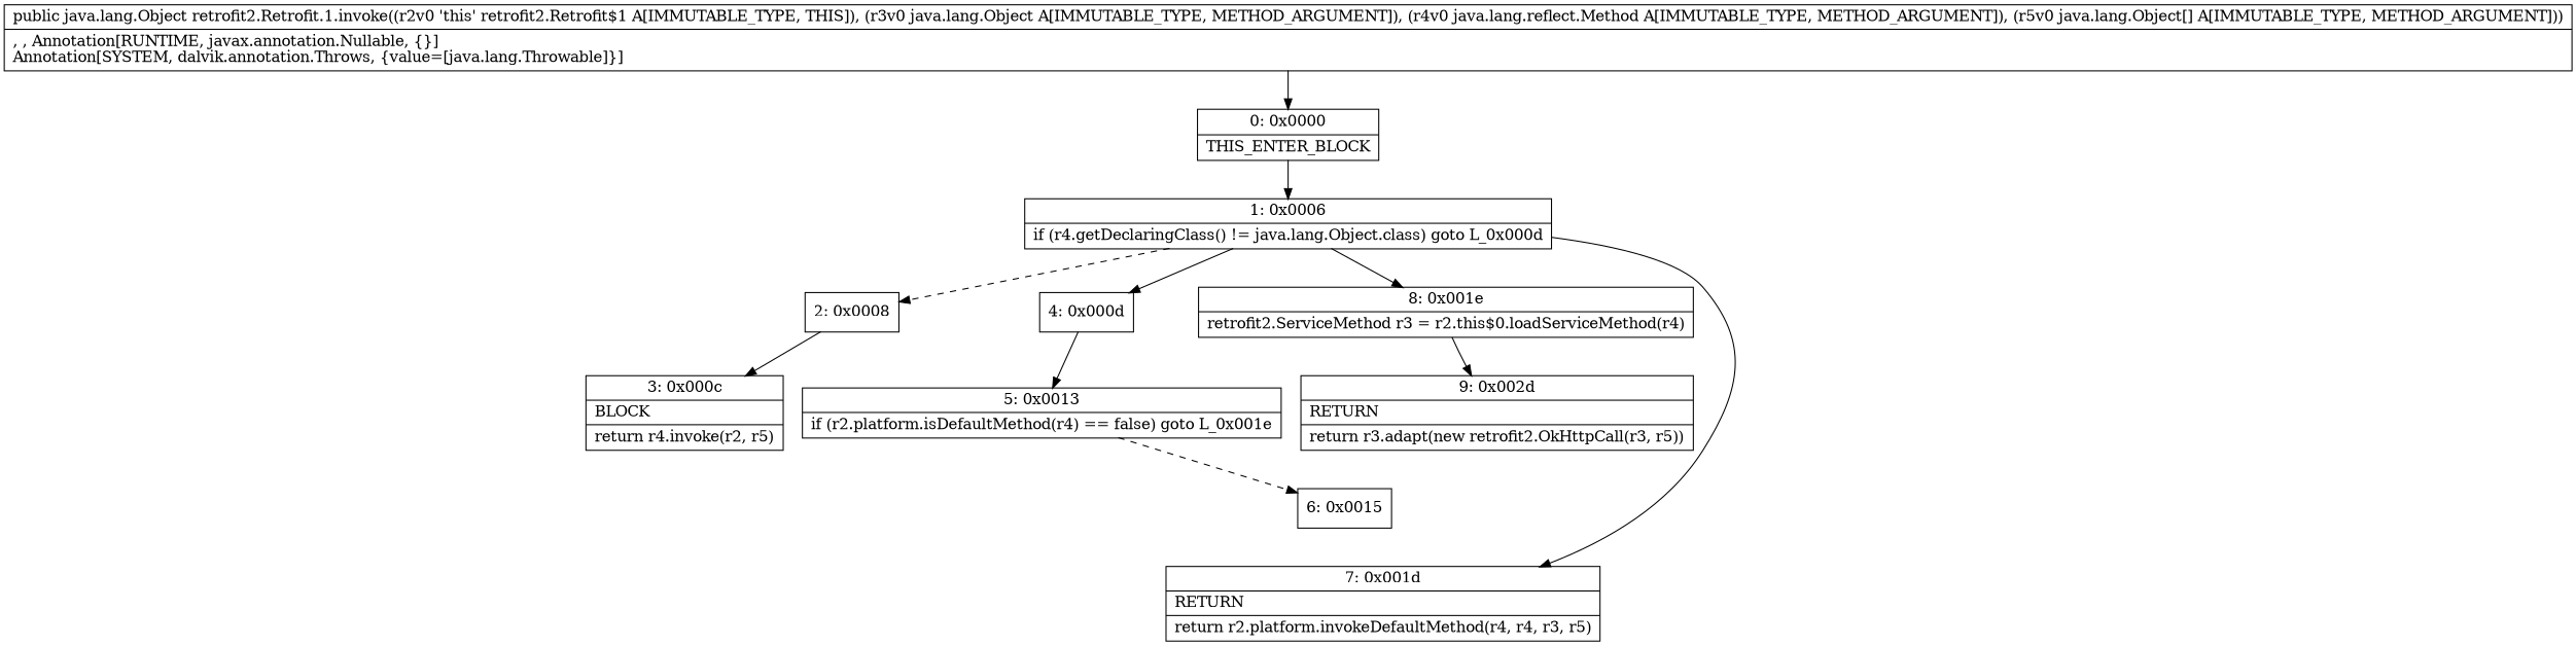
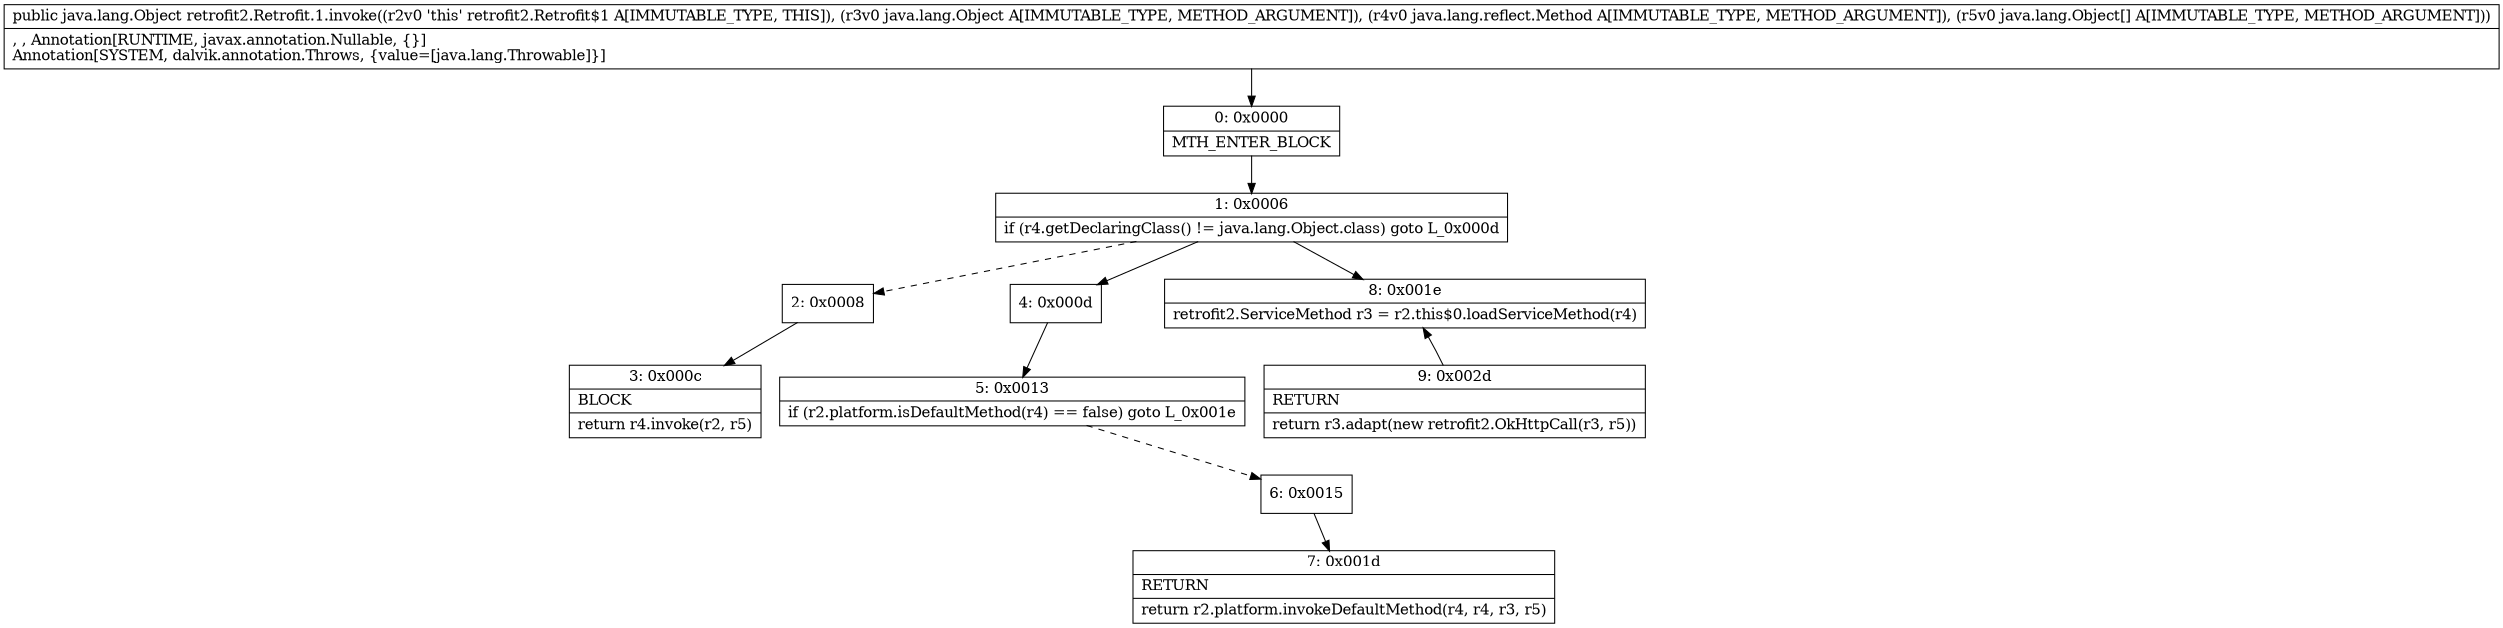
  digraph {
    node [shape=record]
-   n1 [label="{0\:\ 0x0000|THIS_ENTER_BLOCK\l}"]
+   n1 [label="{0\:\ 0x0000|MTH_ENTER_BLOCK\l}"]
    n2 [label="{1\:\ 0x0006|if (r4.getDeclaringClass() != java.lang.Object.class) goto L_0x000d\l}"]
    n3 [label="{2\:\ 0x0008}"]
    n4 [label="{4\:\ 0x000d}"]
    n5 [label="{8\:\ 0x001e|retrofit2.ServiceMethod r3 = r2.this$0.loadServiceMethod(r4)\l}"]
    n6 [label="{3\:\ 0x000c|BLOCK\l|return r4.invoke(r2, r5)\l}"]
    n7 [label="{5\:\ 0x0013|if (r2.platform.isDefaultMethod(r4) == false) goto L_0x001e\l}"]
    n8 [label="{6\:\ 0x0015}"]
    n9 [label="{7\:\ 0x001d|RETURN\l|return r2.platform.invokeDefaultMethod(r4, r4, r3, r5)\l}"]
    n10 [label="{9\:\ 0x002d|RETURN\l|return r3.adapt(new retrofit2.OkHttpCall(r3, r5))\l}"]
    n11 [label="{public java.lang.Object retrofit2.Retrofit.1.invoke((r2v0 'this' retrofit2.Retrofit$1 A[IMMUTABLE_TYPE, THIS]), (r3v0 java.lang.Object A[IMMUTABLE_TYPE, METHOD_ARGUMENT]), (r4v0 java.lang.reflect.Method A[IMMUTABLE_TYPE, METHOD_ARGUMENT]), (r5v0 java.lang.Object[] A[IMMUTABLE_TYPE, METHOD_ARGUMENT]))  | , , Annotation[RUNTIME, javax.annotation.Nullable, \{\}]\lAnnotation[SYSTEM, dalvik.annotation.Throws, \{value=[java.lang.Throwable]\}]\l}"]
    n1 -> n2
    n2 -> n3 [style=dashed]
    n2 -> n4
    n2 -> n5
    n3 -> n6
    n4 -> n7
-   n5 -> n10
+   n10 -> n5
    n7 -> n8 [style=dashed]
-   n2 -> n9
+   n8 -> n9
    n11 -> n1
  }
